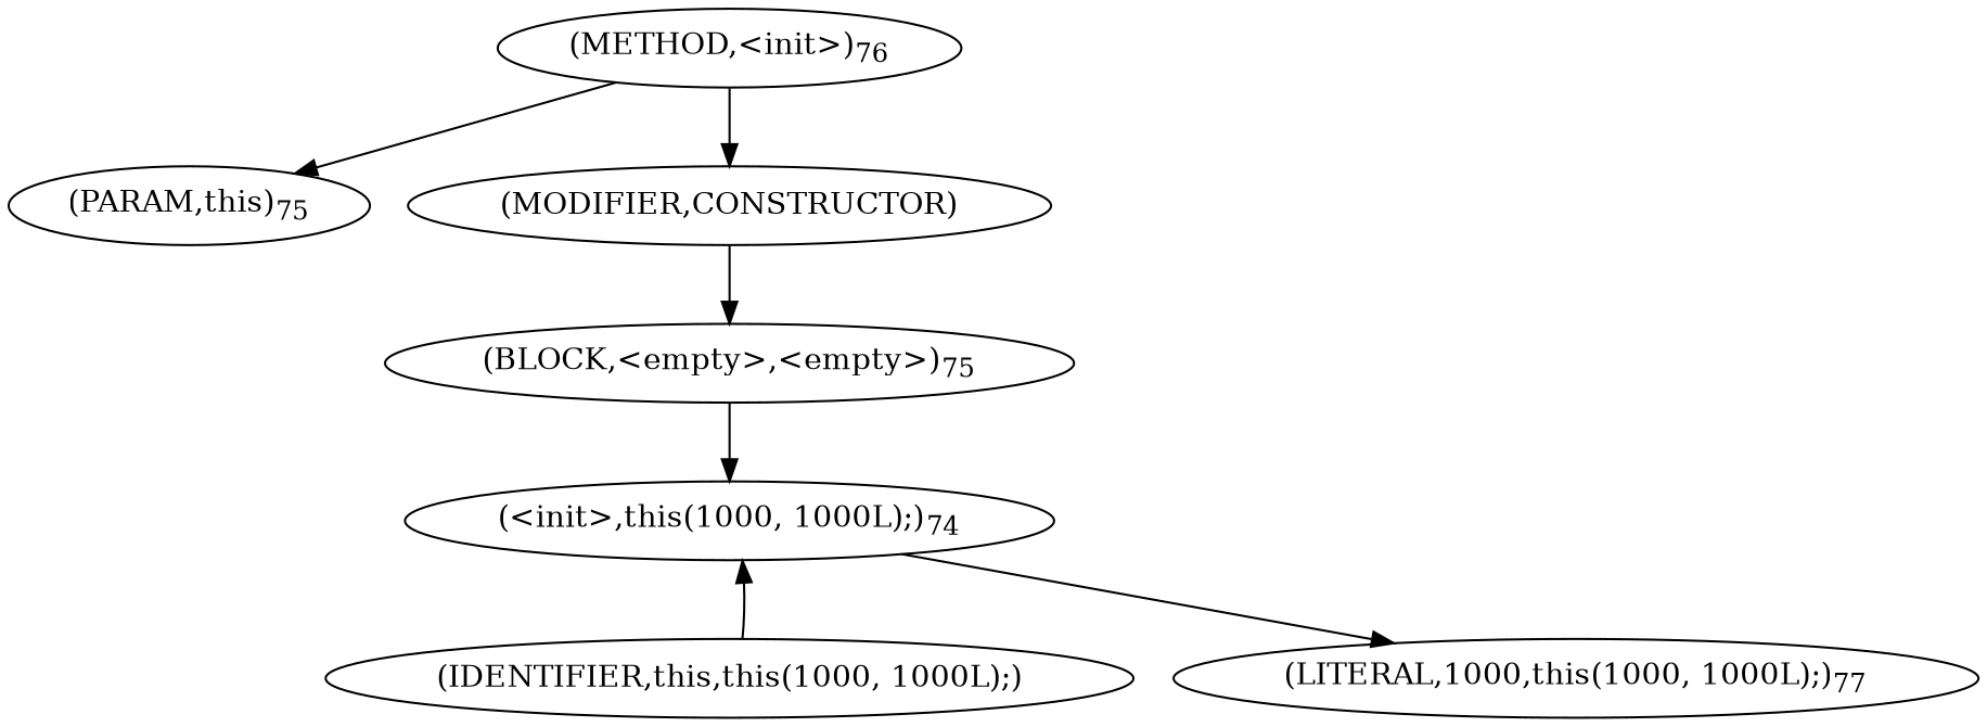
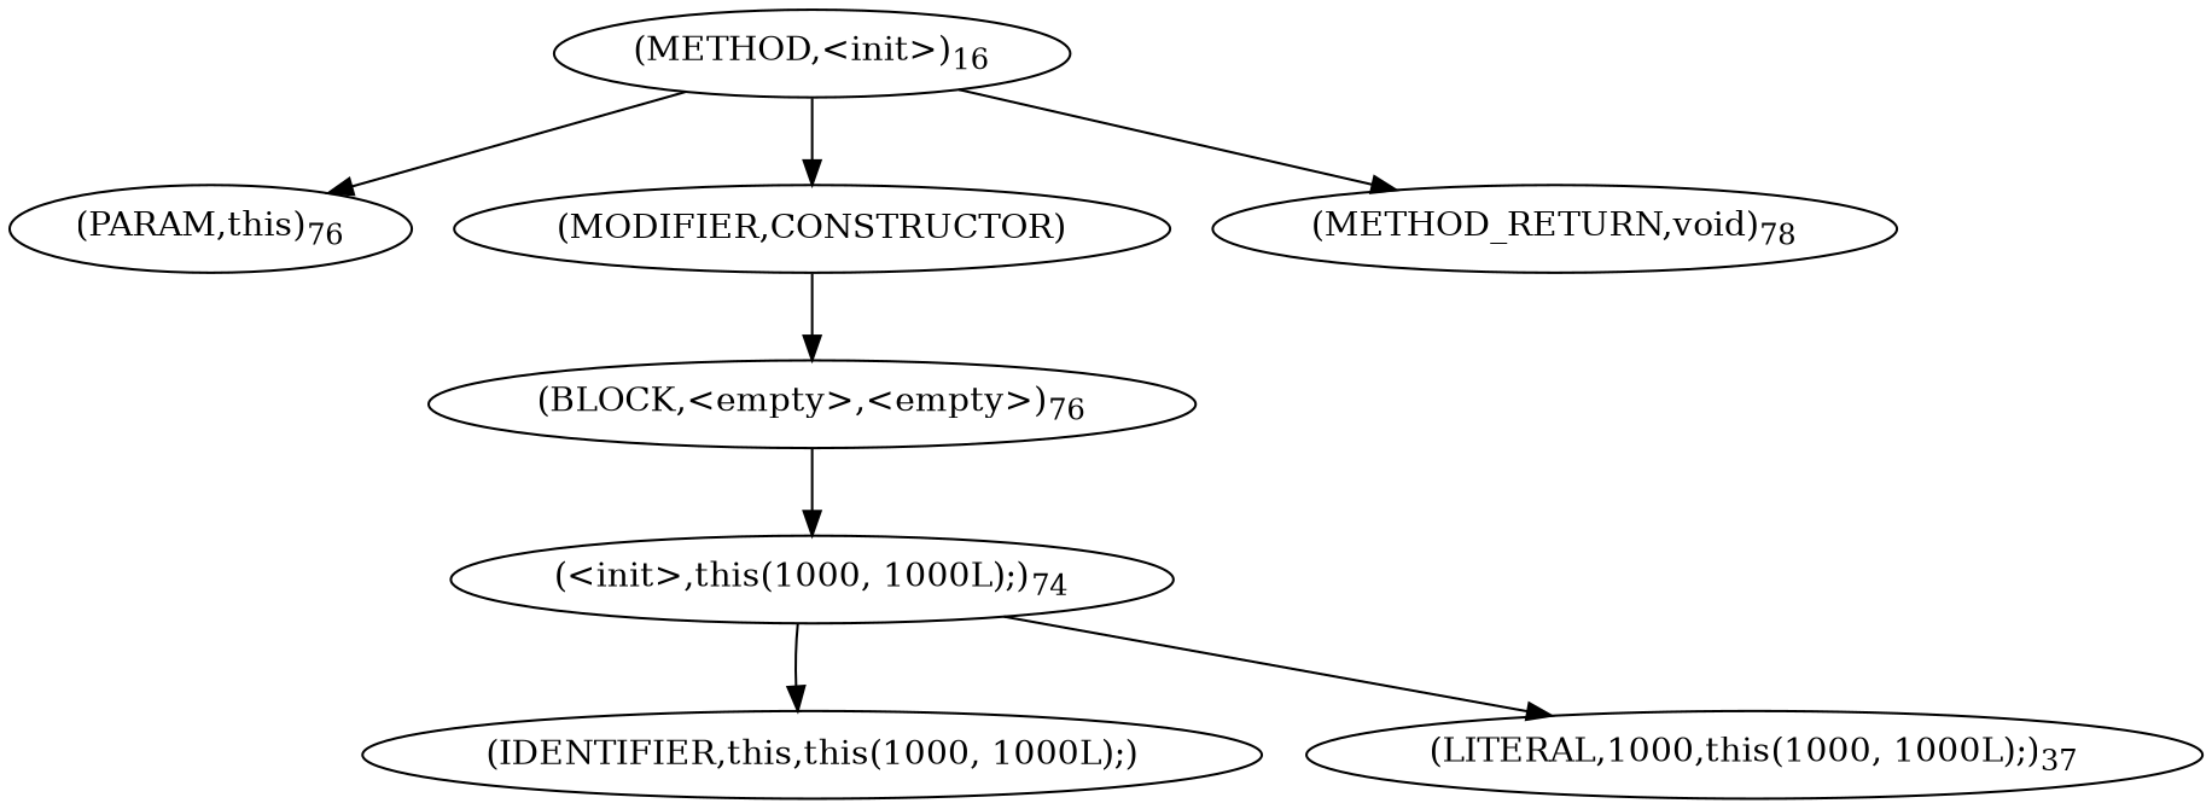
  digraph {
-   n1 [label=<(METHOD,&lt;init&gt;)<SUB>76</SUB>>]
-   n2 [label=<(PARAM,this)<SUB>75</SUB>>]
+   n1 [label=<(METHOD,&lt;init&gt;)<SUB>16</SUB>>]
+   n2 [label=<(PARAM,this)<SUB>76</SUB>>]
    n3 [label=<(MODIFIER,CONSTRUCTOR)>]
-   n5 [label=<(BLOCK,&lt;empty&gt;,&lt;empty&gt;)<SUB>75</SUB>>]
+   n4 [label=<(METHOD_RETURN,void)<SUB>78</SUB>>]
+   n5 [label=<(BLOCK,&lt;empty&gt;,&lt;empty&gt;)<SUB>76</SUB>>]
    n6 [label=<(&lt;init&gt;,this(1000, 1000L);)<SUB>74</SUB>>]
    n7 [label=<(IDENTIFIER,this,this(1000, 1000L);)>]
-   n8 [label=<(LITERAL,1000,this(1000, 1000L);)<SUB>77</SUB>>]
+   n8 [label=<(LITERAL,1000,this(1000, 1000L);)<SUB>37</SUB>>]
    n1 -> n2
    n1 -> n3
+   n1 -> n4
    n3 -> n5
    n5 -> n6
-   n7 -> n6
+   n6 -> n7
    n6 -> n8
  }
